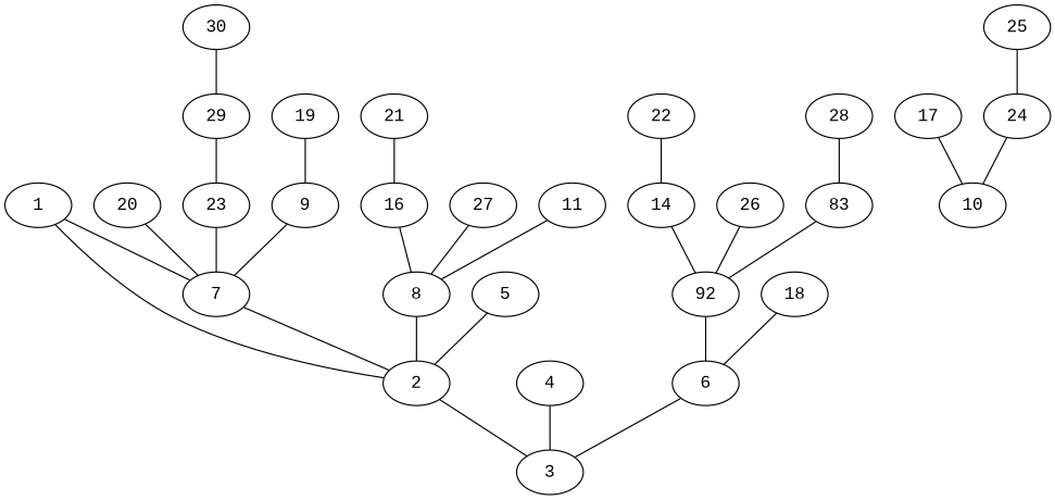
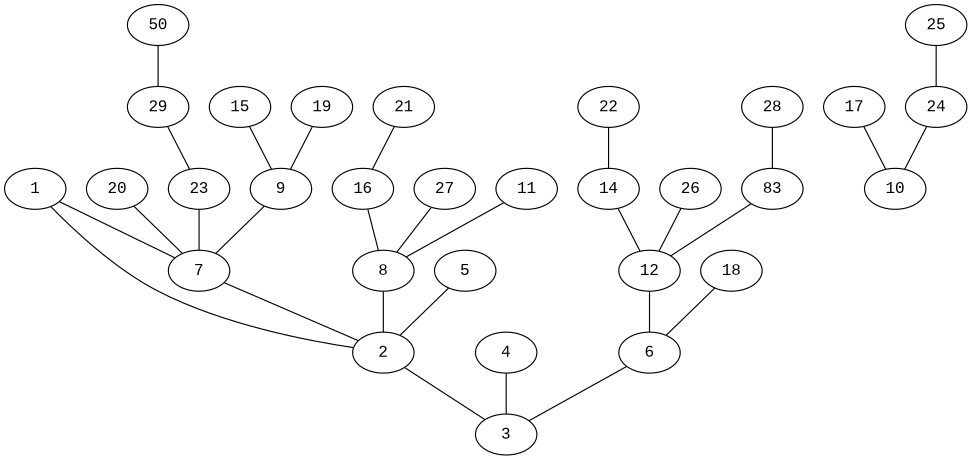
  graph {
    fontname="Liberation Mono"
    node [fontname="Liberation Mono"]
    edge [fontname="Liberation Mono"]
    1
    2
    7
    3
    4
    6
-   12 [label=92]
+   12
    n8 [label=83]
    28
    14
    22
    26
    18
    5
    9
+   15
    19
    17
    10
    24
    25
    20
    23
    29
-   30
+   30 [label=50]
    8
    11
    16
    21
    27
    1 -- 2
    1 -- 7
    2 -- 3
    7 -- 2
    4 -- 3
    6 -- 3
    12 -- 6
    n8 -- 12
    28 -- n8
    14 -- 12
    22 -- 14
    26 -- 12
    18 -- 6
    5 -- 2
    9 -- 7
+   15 -- 9
    19 -- 9
    17 -- 10
    24 -- 10
    25 -- 24
    20 -- 7
    23 -- 7
    29 -- 23
    30 -- 29
    8 -- 2
    11 -- 8
    16 -- 8
    21 -- 16
    27 -- 8
  }
